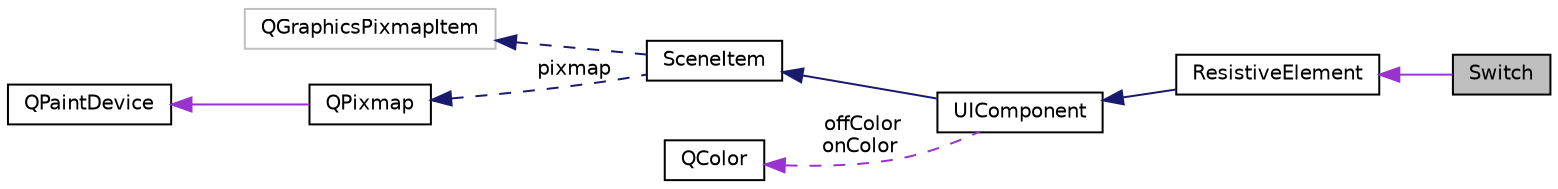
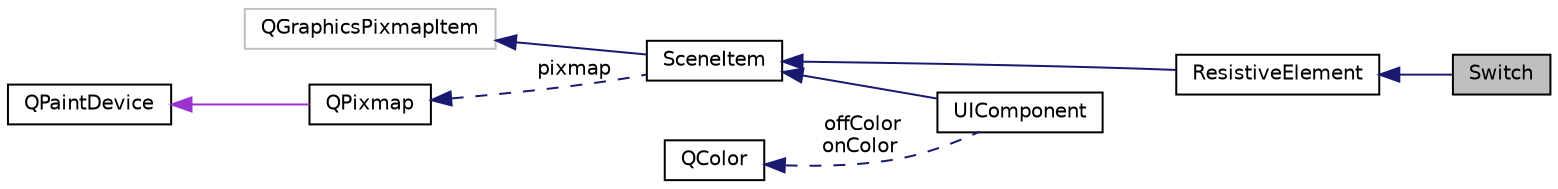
  digraph {
    rankdir=LR
    node [color=black fillcolor=white fontname=Helvetica fontsize=10 shape=record style=filled]
    edge [color=midnightblue dir=back fontname=Helvetica fontsize=10 labelfontname=Helvetica labelfontsize=10 style=solid]
    n1 [fillcolor=grey75 fontcolor=black height=0.2 label=Switch width=0.4]
    n2 [height=0.2 label=ResistiveElement width=0.4]
    n3 [height=0.2 label=UIComponent width=0.4]
    n4 [height=0.2 label=SceneItem width=0.4]
    n5 [color=grey75 height=0.2 label=QGraphicsPixmapItem width=0.4]
    n6 [height=0.2 label=QPixmap width=0.4]
    n7 [height=0.2 label=QPaintDevice width=0.4]
    n8 [height=0.2 label=QColor width=0.4]
-   n2 -> n1 [color=darkorchid3]
-   n3 -> n2
+   n2 -> n1
+   n4 -> n2
    n4 -> n3
-   n5 -> n4 [style=dashed]
+   n5 -> n4
    n6 -> n4 [label=" pixmap" style=dashed]
    n7 -> n6 [color=darkorchid3]
-   n8 -> n3 [color=darkorchid3 label=" offColor\nonColor" style=dashed]
+   n8 -> n3 [label=" offColor\nonColor" style=dashed]
  }
